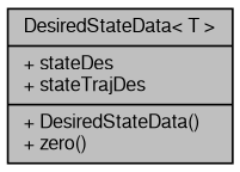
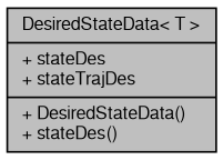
  digraph {
-   n1 [color=black fillcolor=grey75 fontcolor=black fontname=FreeSans fontsize=10 height=0.2 label="{DesiredStateData\< T \>\n|+ stateDes\l+ stateTrajDes\l|+ DesiredStateData()\l+ zero()\l}" shape=record style=filled width=0.4]
+   n1 [color=black fillcolor=grey75 fontcolor=black fontname=FreeSans fontsize=10 height=0.2 label="{DesiredStateData\< T \>\n|+ stateDes\l+ stateTrajDes\l|+ DesiredStateData()\l+ stateDes()\l}" shape=record style=filled width=0.4]
  }
